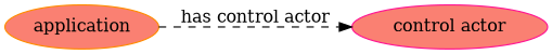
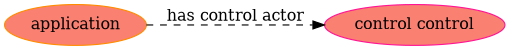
  digraph {
    rankdir=LR
    node [style=filled fillcolor=salmon]
    n1 [height=0.5 label=application width=1.7332 color=darkorange]
-   n2 [color=deeppink height=0.5 label="control actor" width=1.9859]
+   n2 [color=deeppink height=0.5 label="control control" width=1.9859]
    n1 -> n2 [color=black label="has control actor" style=dashed]
  }
